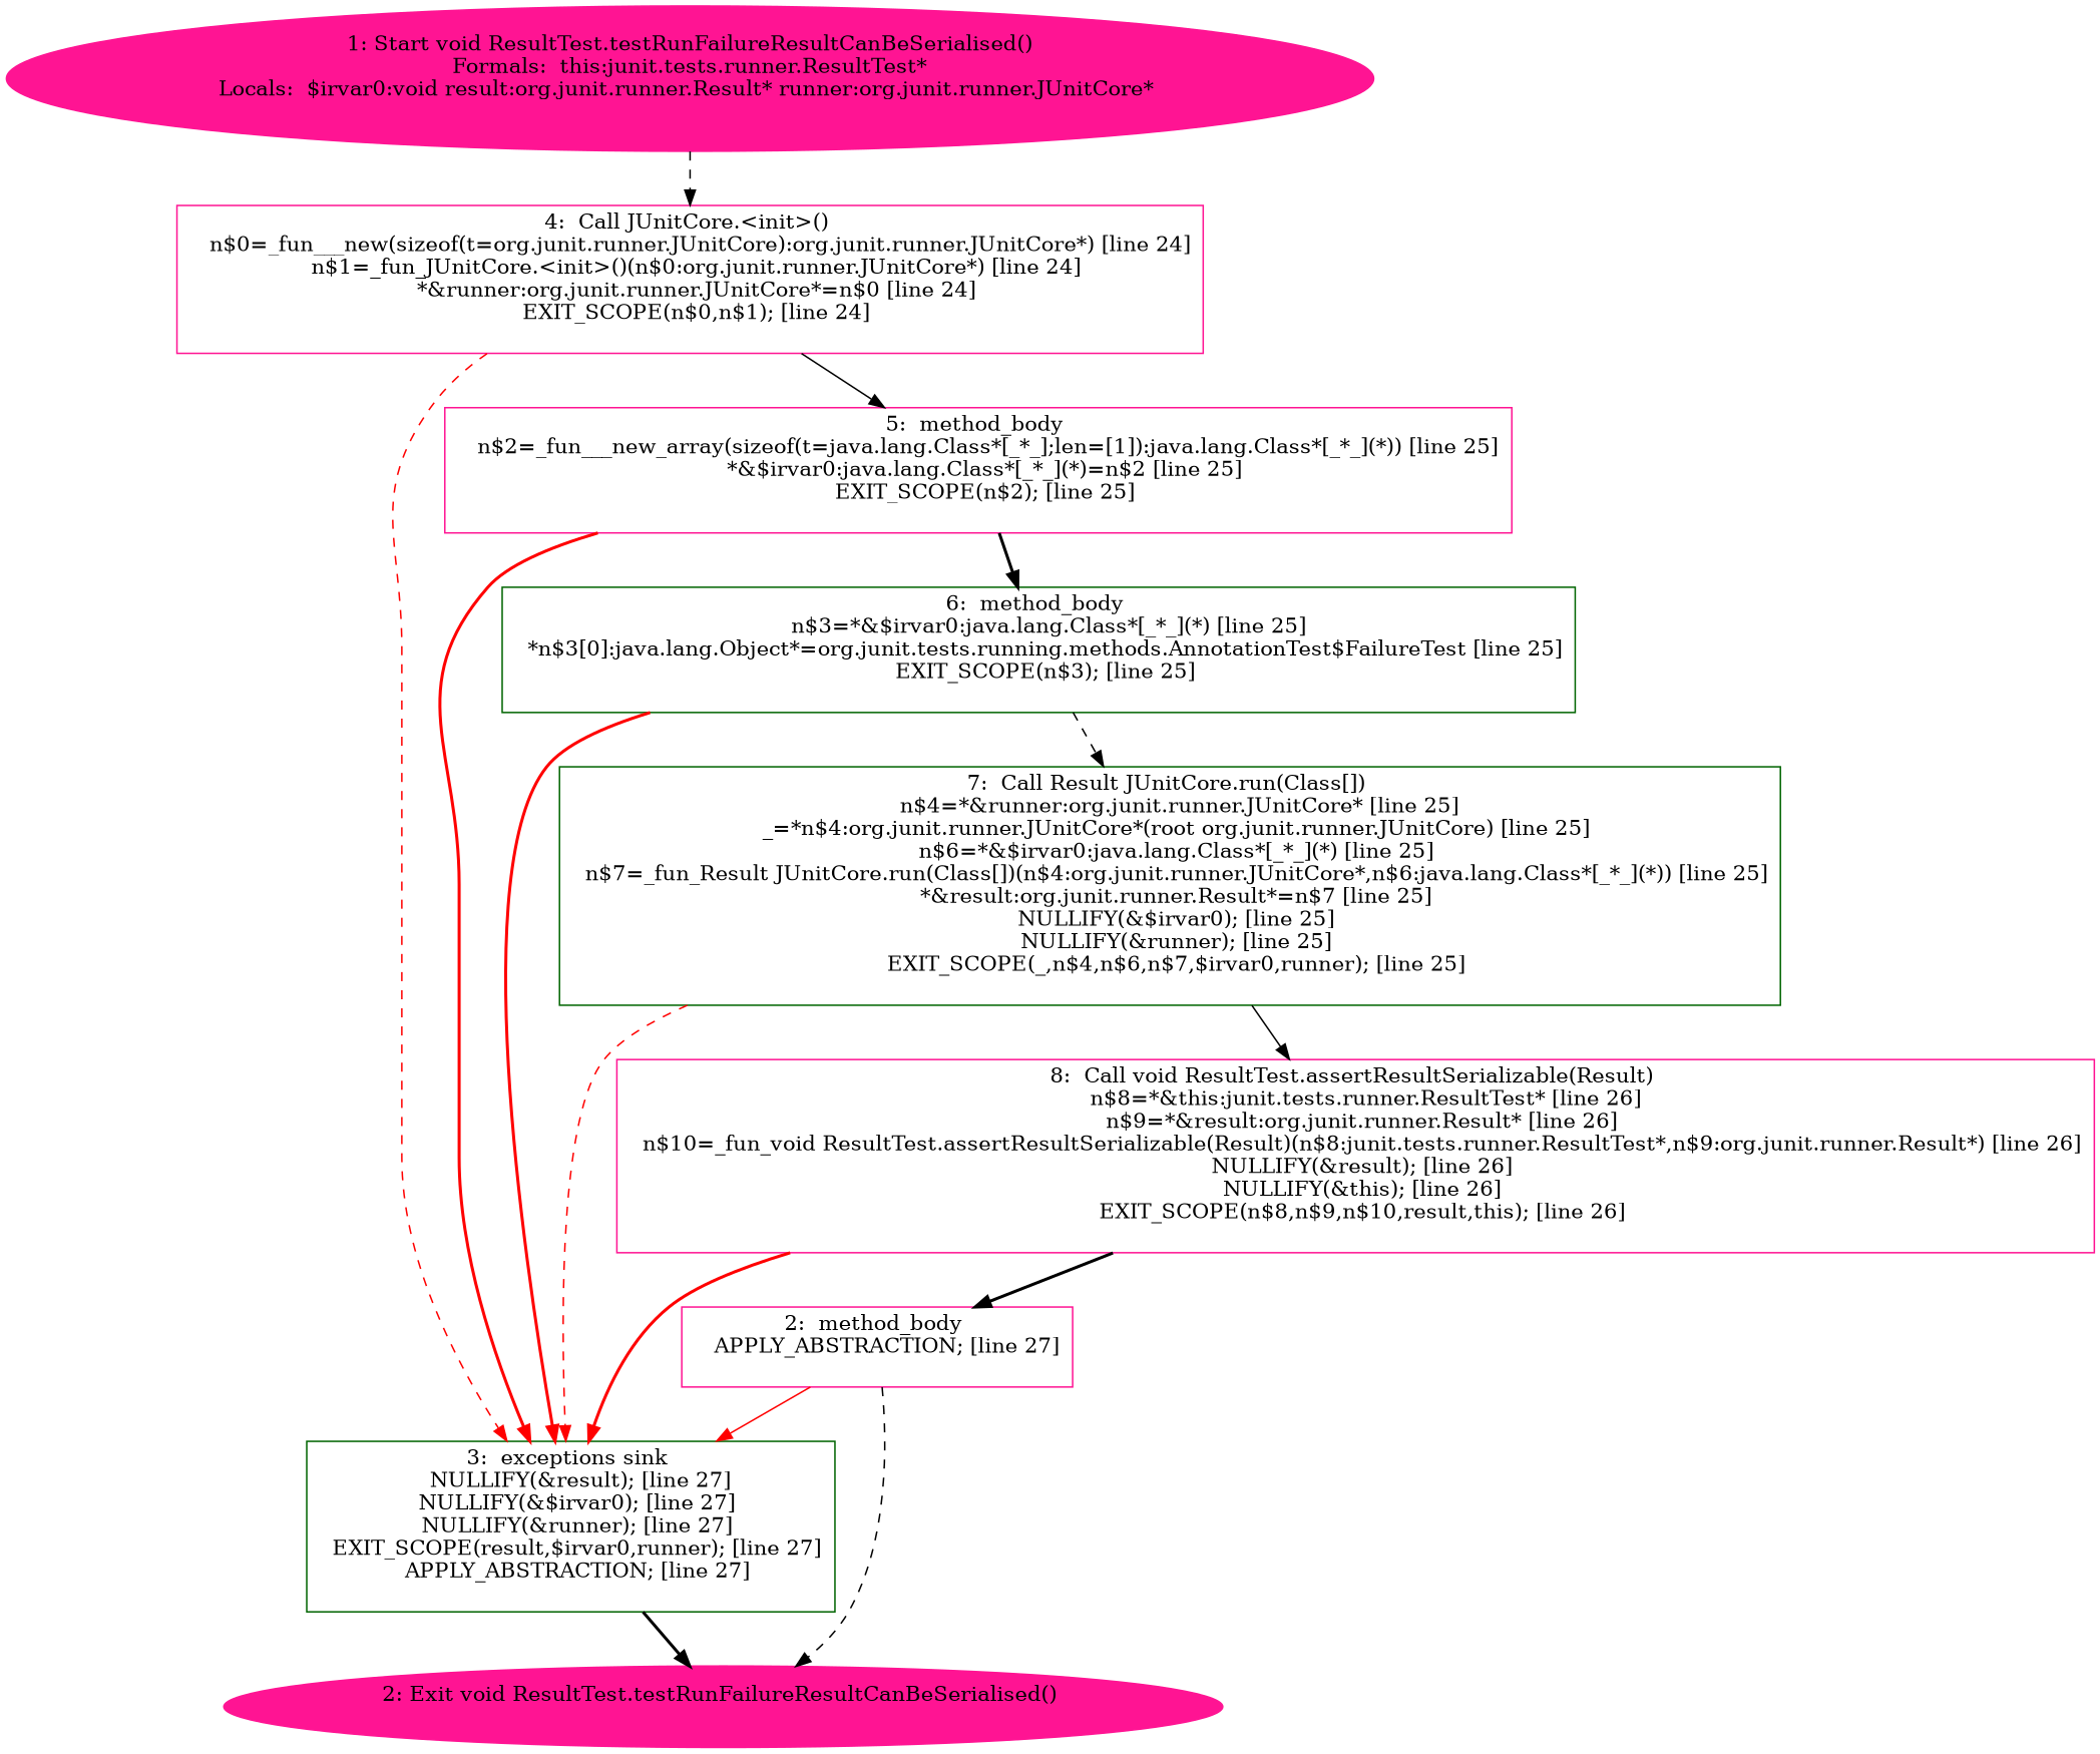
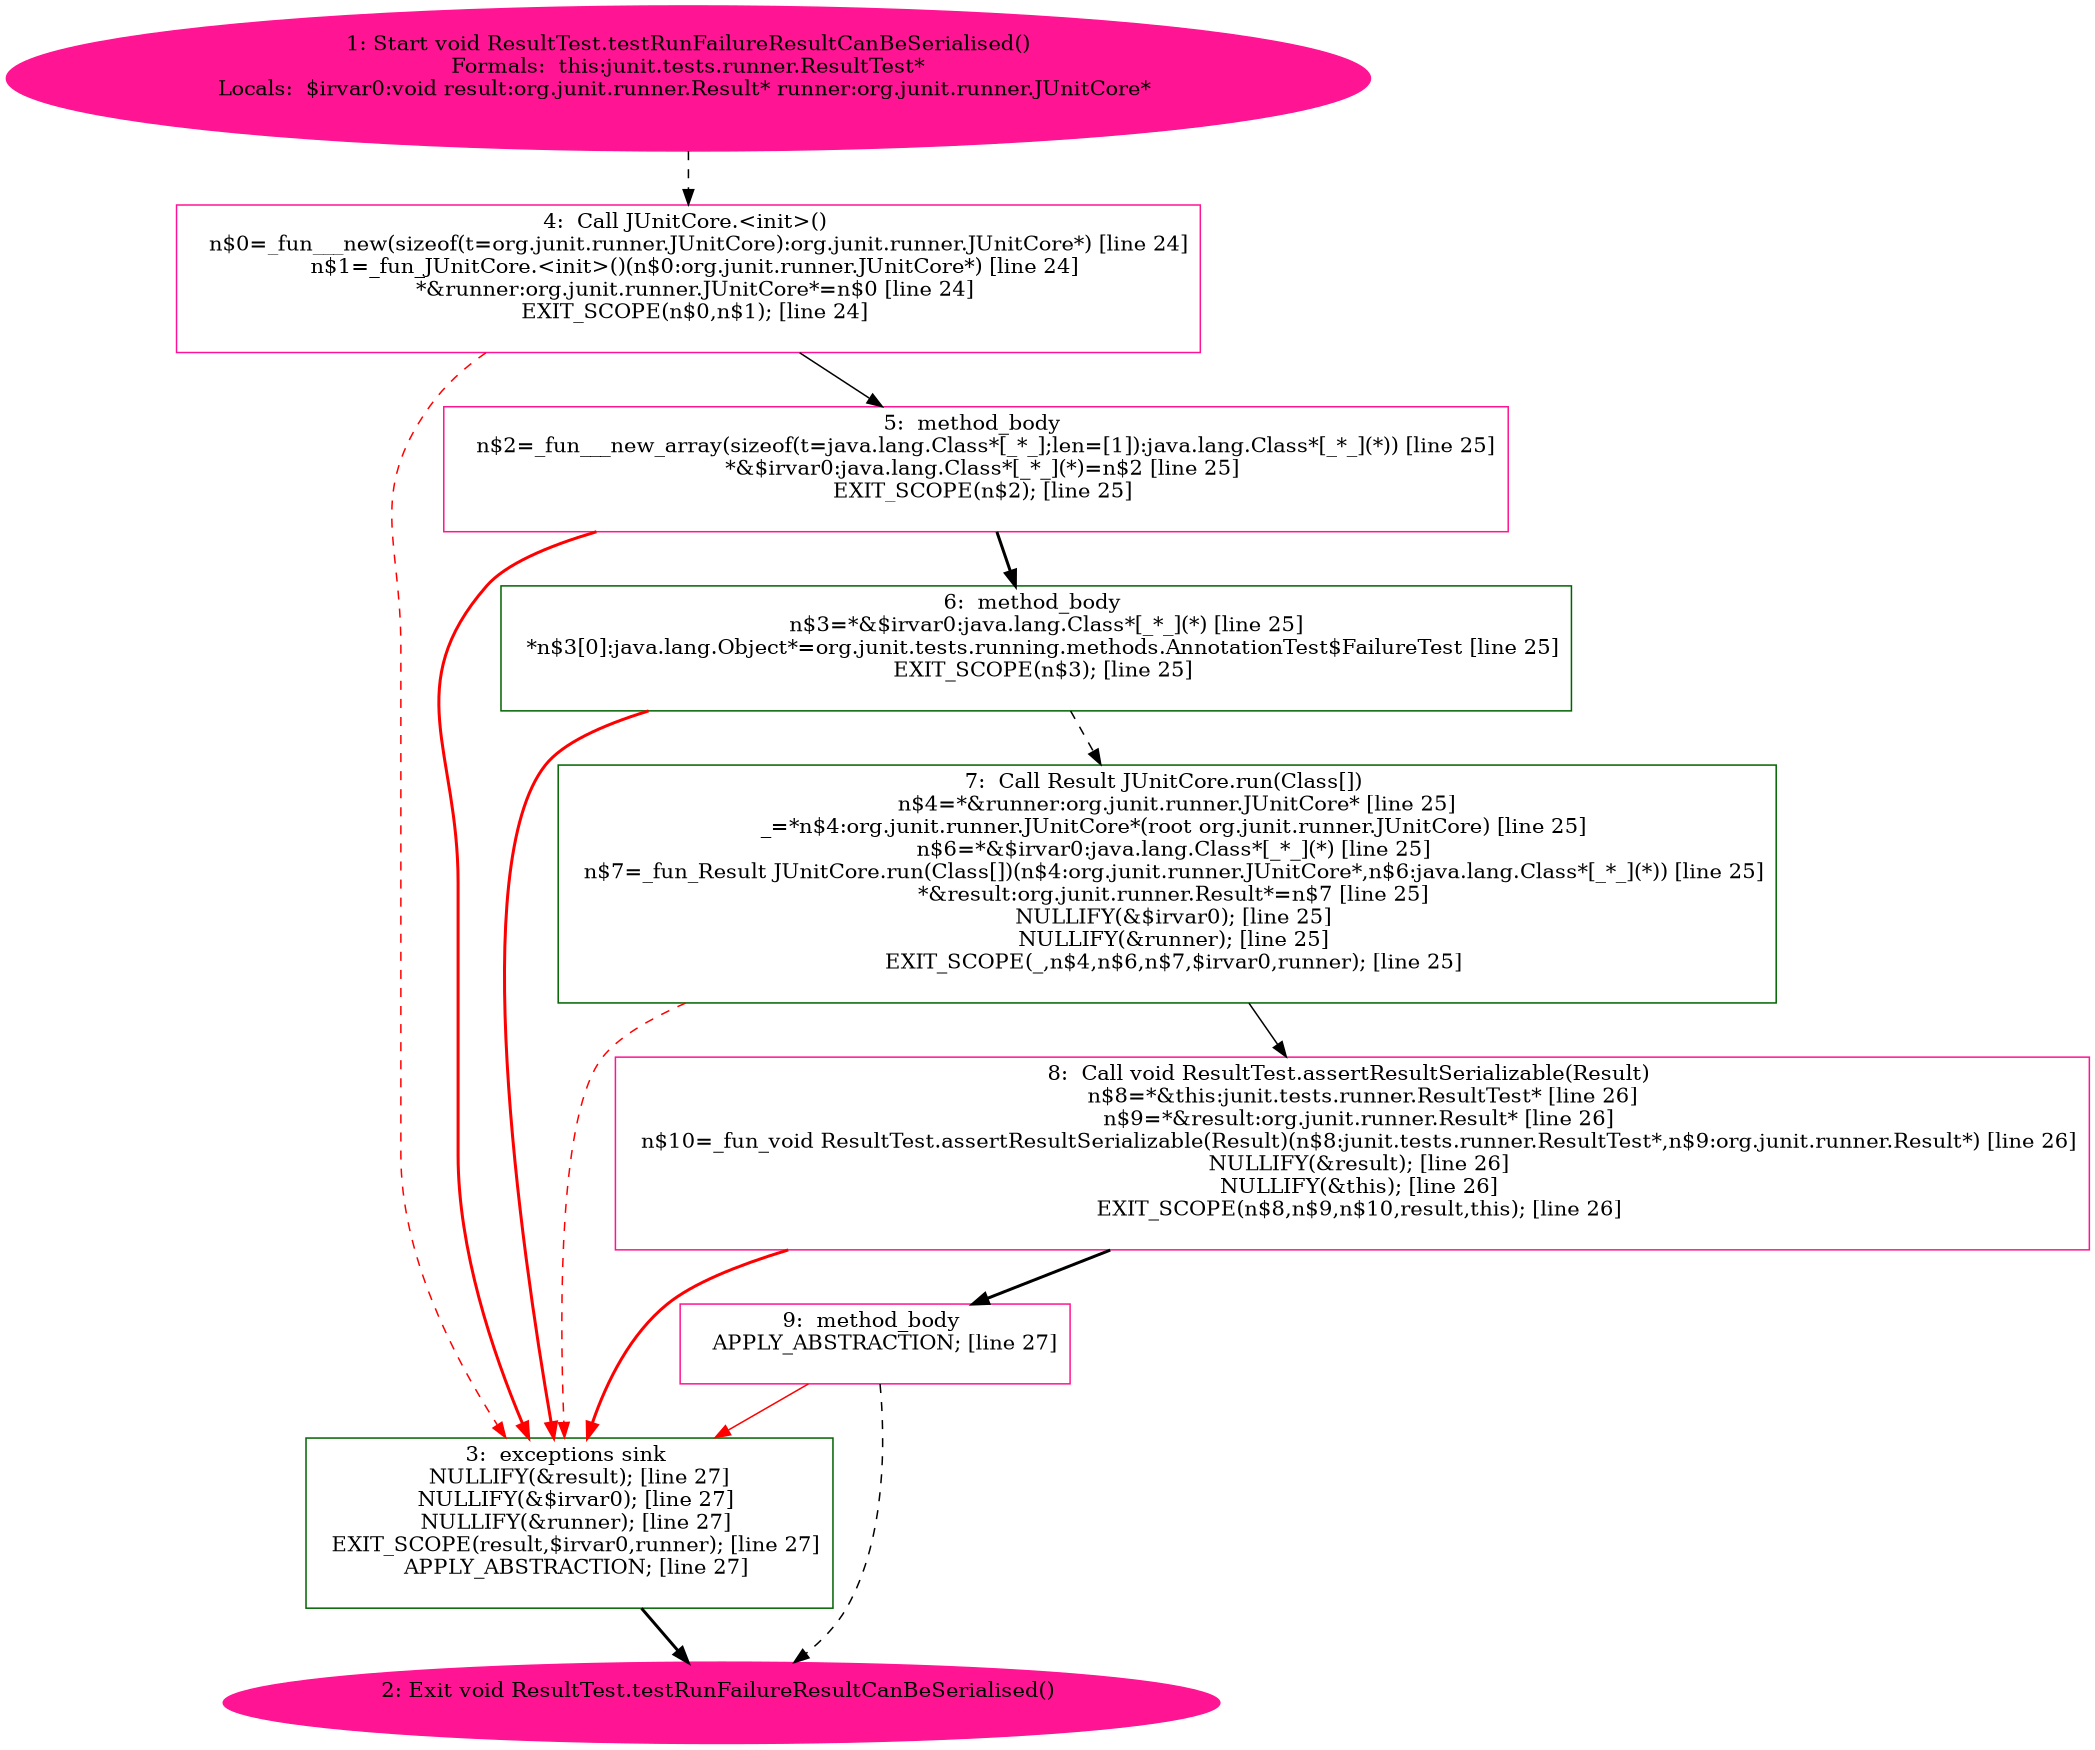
  digraph {
    fontname="DejaVu Serif"
    node [color=deeppink fontname="DejaVu Serif" shape=box]
    edge [style=bold fontname="DejaVu Serif"]
    n1 [label="1: Start void ResultTest.testRunFailureResultCanBeSerialised()\nFormals:  this:junit.tests.runner.ResultTest*\nLocals:  $irvar0:void result:org.junit.runner.Result* runner:org.junit.runner.JUnitCore* \n  " style=filled shape=""]
    n2 [label="4:  Call JUnitCore.<init>() \n   n$0=_fun___new(sizeof(t=org.junit.runner.JUnitCore):org.junit.runner.JUnitCore*) [line 24]\n  n$1=_fun_JUnitCore.<init>()(n$0:org.junit.runner.JUnitCore*) [line 24]\n  *&runner:org.junit.runner.JUnitCore*=n$0 [line 24]\n  EXIT_SCOPE(n$0,n$1); [line 24]\n "]
    n3 [label="3:  exceptions sink \n   NULLIFY(&result); [line 27]\n  NULLIFY(&$irvar0); [line 27]\n  NULLIFY(&runner); [line 27]\n  EXIT_SCOPE(result,$irvar0,runner); [line 27]\n  APPLY_ABSTRACTION; [line 27]\n " color=darkgreen]
    n4 [label="5:  method_body \n   n$2=_fun___new_array(sizeof(t=java.lang.Class*[_*_];len=[1]):java.lang.Class*[_*_](*)) [line 25]\n  *&$irvar0:java.lang.Class*[_*_](*)=n$2 [line 25]\n  EXIT_SCOPE(n$2); [line 25]\n "]
    n5 [label="2: Exit void ResultTest.testRunFailureResultCanBeSerialised() \n  " style=filled shape=""]
    n6 [label="6:  method_body \n   n$3=*&$irvar0:java.lang.Class*[_*_](*) [line 25]\n  *n$3[0]:java.lang.Object*=org.junit.tests.running.methods.AnnotationTest$FailureTest [line 25]\n  EXIT_SCOPE(n$3); [line 25]\n " color=darkgreen]
    n7 [label="7:  Call Result JUnitCore.run(Class[]) \n   n$4=*&runner:org.junit.runner.JUnitCore* [line 25]\n  _=*n$4:org.junit.runner.JUnitCore*(root org.junit.runner.JUnitCore) [line 25]\n  n$6=*&$irvar0:java.lang.Class*[_*_](*) [line 25]\n  n$7=_fun_Result JUnitCore.run(Class[])(n$4:org.junit.runner.JUnitCore*,n$6:java.lang.Class*[_*_](*)) [line 25]\n  *&result:org.junit.runner.Result*=n$7 [line 25]\n  NULLIFY(&$irvar0); [line 25]\n  NULLIFY(&runner); [line 25]\n  EXIT_SCOPE(_,n$4,n$6,n$7,$irvar0,runner); [line 25]\n " color=darkgreen]
    n8 [label="8:  Call void ResultTest.assertResultSerializable(Result) \n   n$8=*&this:junit.tests.runner.ResultTest* [line 26]\n  n$9=*&result:org.junit.runner.Result* [line 26]\n  n$10=_fun_void ResultTest.assertResultSerializable(Result)(n$8:junit.tests.runner.ResultTest*,n$9:org.junit.runner.Result*) [line 26]\n  NULLIFY(&result); [line 26]\n  NULLIFY(&this); [line 26]\n  EXIT_SCOPE(n$8,n$9,n$10,result,this); [line 26]\n "]
-   n9 [label="2:  method_body \n   APPLY_ABSTRACTION; [line 27]\n "]
+   n9 [label="9:  method_body \n   APPLY_ABSTRACTION; [line 27]\n "]
    n1 -> n2 [style=dashed]
    n2 -> n3 [color=red style=dashed]
    n2 -> n4 [style=solid]
    n3 -> n5
    n4 -> n3 [color=red]
    n4 -> n6
    n6 -> n3 [color=red]
    n6 -> n7 [style=dashed]
    n7 -> n3 [color=red style=dashed]
    n7 -> n8 [style=solid]
    n8 -> n3 [color=red]
    n8 -> n9
    n9 -> n3 [color=red style=solid]
    n9 -> n5 [style=dashed]
  }
